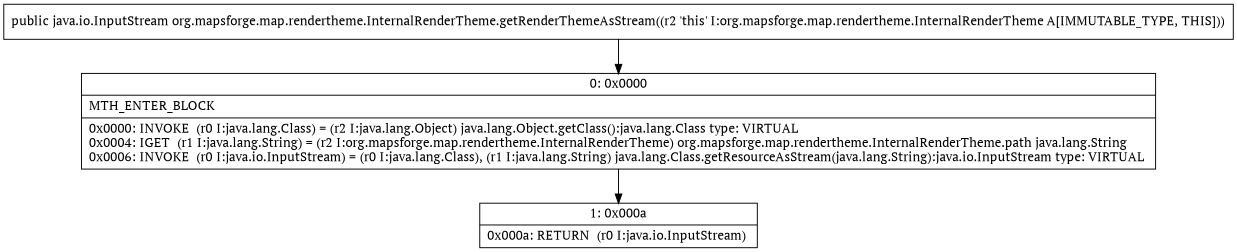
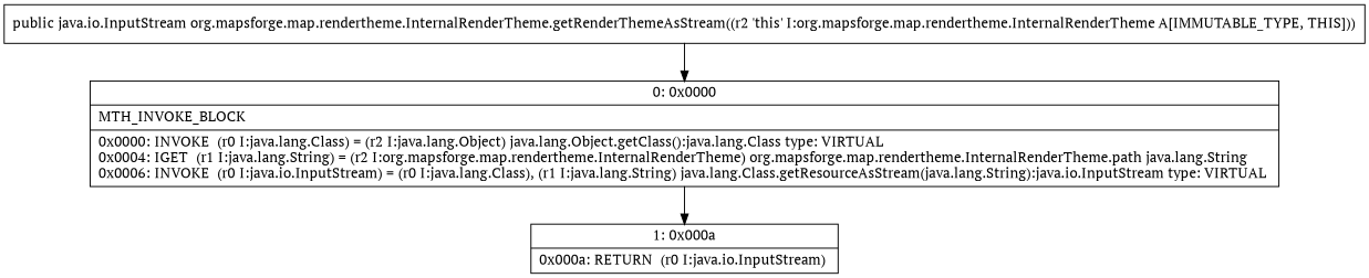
  digraph {
    fontname="PT Serif"
    node [shape=record fontname="PT Serif"]
    edge [fontname="PT Serif"]
-   n1 [label="{0\:\ 0x0000|MTH_ENTER_BLOCK\l|0x0000: INVOKE  (r0 I:java.lang.Class) = (r2 I:java.lang.Object) java.lang.Object.getClass():java.lang.Class type: VIRTUAL \l0x0004: IGET  (r1 I:java.lang.String) = (r2 I:org.mapsforge.map.rendertheme.InternalRenderTheme) org.mapsforge.map.rendertheme.InternalRenderTheme.path java.lang.String \l0x0006: INVOKE  (r0 I:java.io.InputStream) = (r0 I:java.lang.Class), (r1 I:java.lang.String) java.lang.Class.getResourceAsStream(java.lang.String):java.io.InputStream type: VIRTUAL \l}"]
+   n1 [label="{0\:\ 0x0000|MTH_INVOKE_BLOCK\l|0x0000: INVOKE  (r0 I:java.lang.Class) = (r2 I:java.lang.Object) java.lang.Object.getClass():java.lang.Class type: VIRTUAL \l0x0004: IGET  (r1 I:java.lang.String) = (r2 I:org.mapsforge.map.rendertheme.InternalRenderTheme) org.mapsforge.map.rendertheme.InternalRenderTheme.path java.lang.String \l0x0006: INVOKE  (r0 I:java.io.InputStream) = (r0 I:java.lang.Class), (r1 I:java.lang.String) java.lang.Class.getResourceAsStream(java.lang.String):java.io.InputStream type: VIRTUAL \l}"]
    n2 [label="{1\:\ 0x000a|0x000a: RETURN  (r0 I:java.io.InputStream) \l}"]
    n3 [label="{public java.io.InputStream org.mapsforge.map.rendertheme.InternalRenderTheme.getRenderThemeAsStream((r2 'this' I:org.mapsforge.map.rendertheme.InternalRenderTheme A[IMMUTABLE_TYPE, THIS])) }"]
    n1 -> n2
    n3 -> n1
  }
